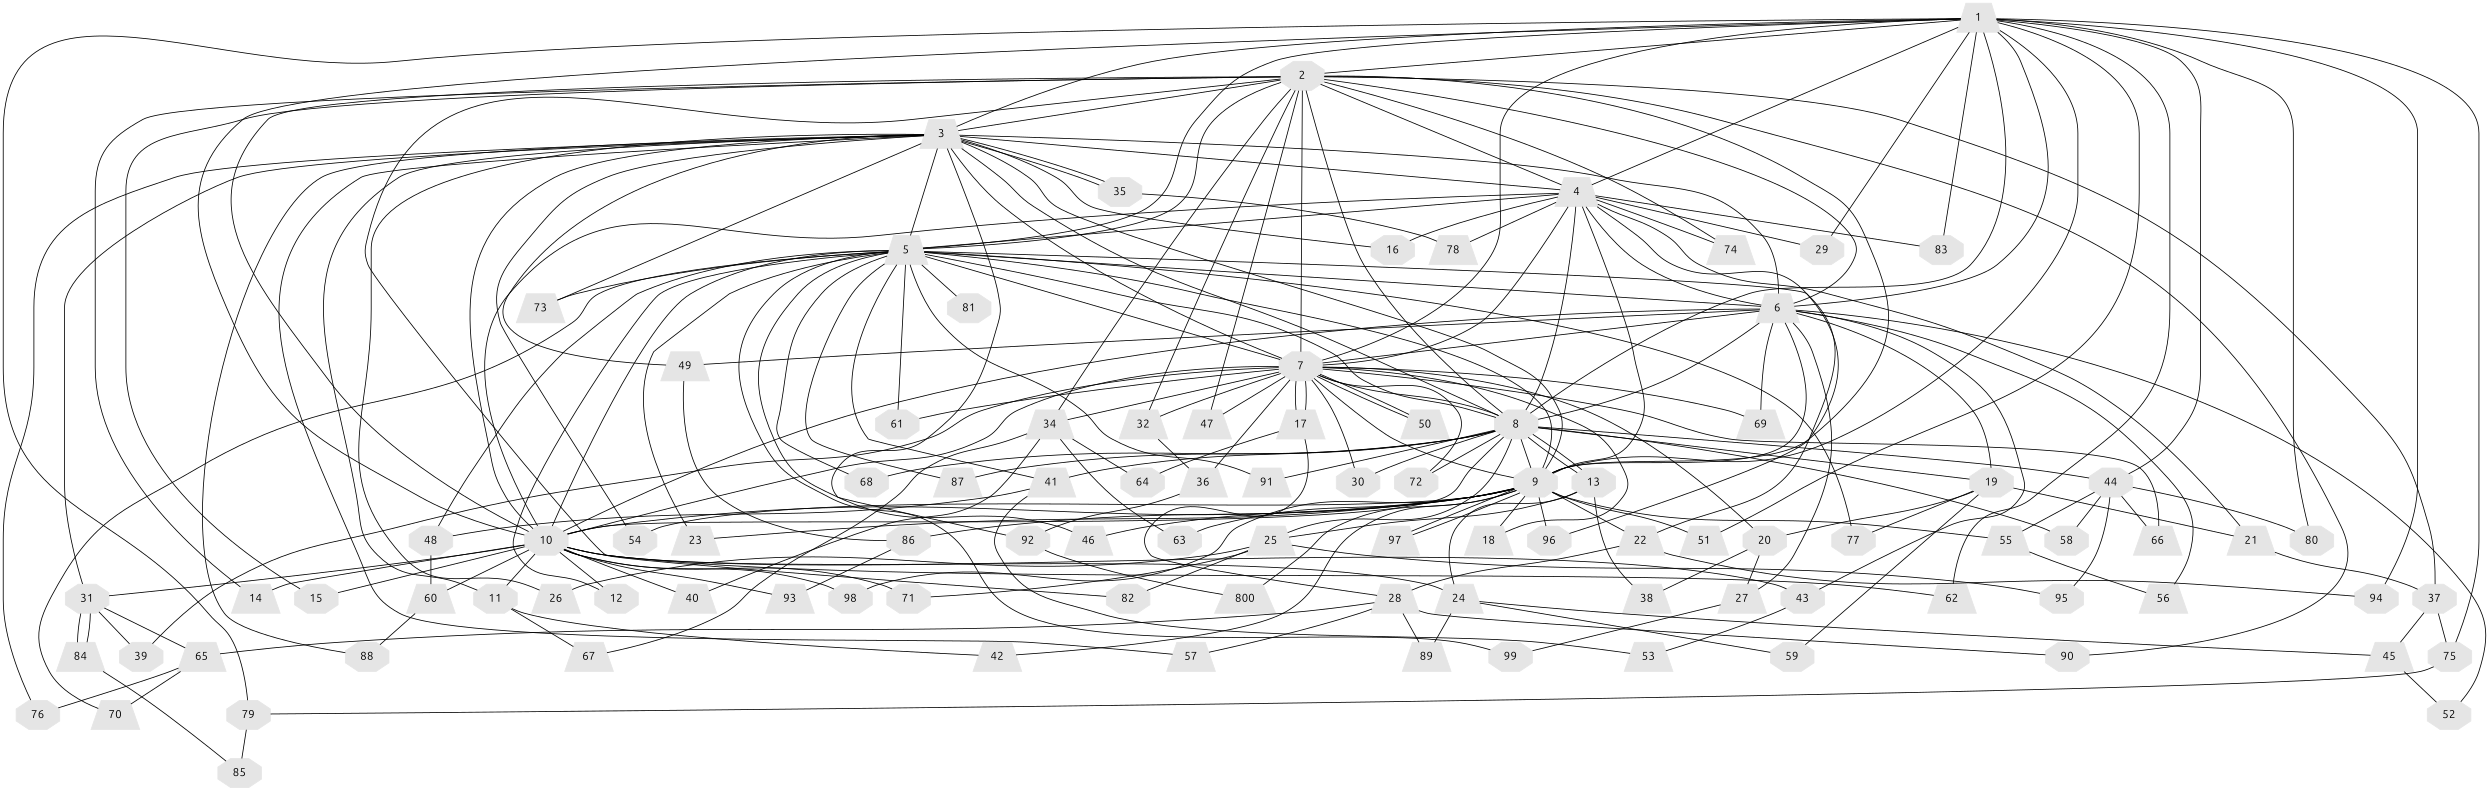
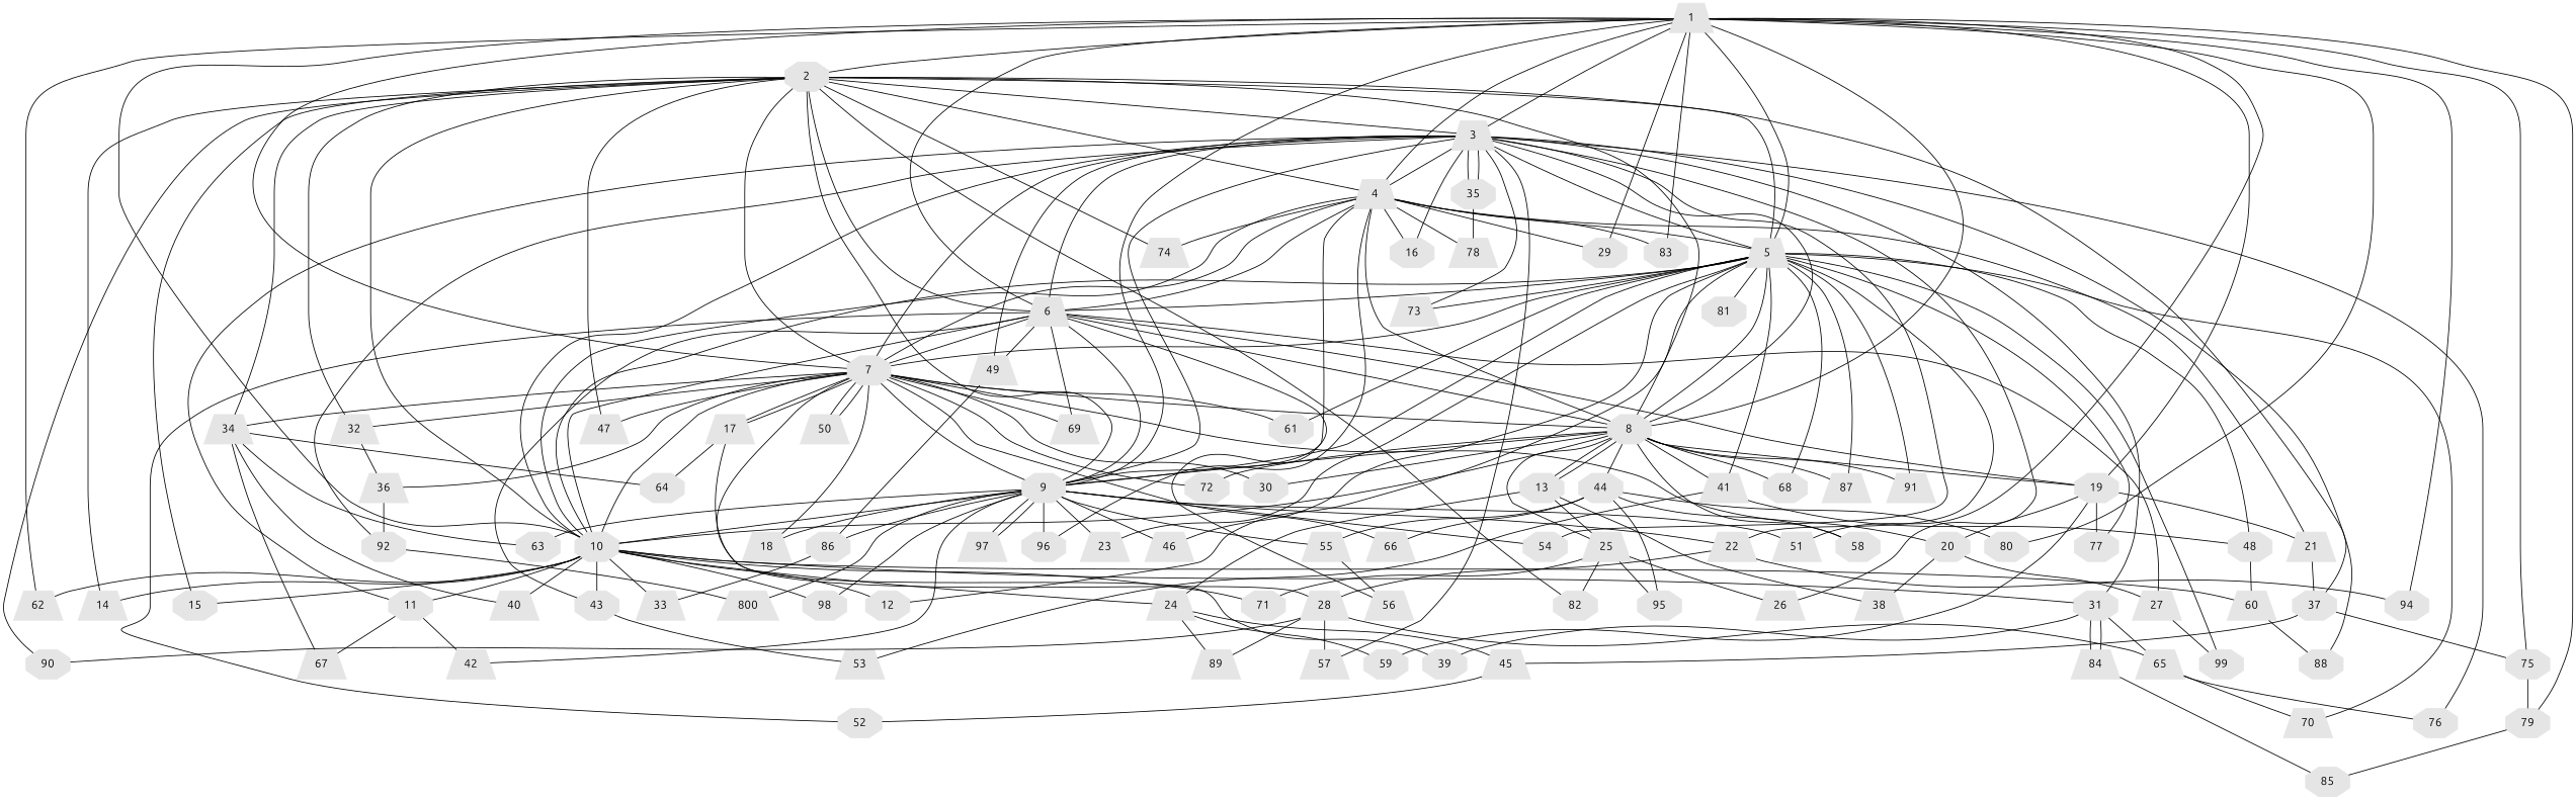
  graph {
    fontname=Ubuntu
    node [color=gray90 fontname=Ubuntu shape=trapezium style=filled]
    edge [fontname=Ubuntu]
    1
    2 [shape=octagon]
    3
    4
    5
    6
    7 [shape=octagon]
    8 [shape=octagon]
    9 [shape=octagon]
    10 [shape=octagon]
    29 [shape=octagon]
    44 [shape=octagon]
    51
    62
    75 [shape=octagon]
    79 [shape=octagon]
    80 [shape=octagon]
    83 [shape=octagon]
    94 [shape=octagon]
    14
    15 [shape=octagon]
    32
    34
    37 [shape=octagon]
    47
    74
    82 [shape=octagon]
    90 [shape=octagon]
    11 [shape=octagon]
    16 [shape=octagon]
    26
    31 [shape=octagon]
    35 [shape=octagon]
    49
    54 [shape=octagon]
    57
    73
    76 [shape=octagon]
    88 [shape=octagon]
    92 [shape=octagon]
    21
    78
    96 [shape=octagon]
    12 [shape=octagon]
    22
    23
    41
    46
    48 [shape=octagon]
    61 [shape=octagon]
    68 [shape=octagon]
    70
    77 [shape=octagon]
    81 [shape=octagon]
    87
    91
    99 [shape=octagon]
    19 [shape=octagon]
    27
    43 [shape=octagon]
    52 [shape=octagon]
    56
    69
    17
    18
    20 [shape=octagon]
    30 [shape=octagon]
    36
    39 [shape=octagon]
    50
    66
    72 [shape=octagon]
    13 [shape=octagon]
    25
    58 [shape=octagon]
    42
    55
    63 [shape=octagon]
    86 [shape=octagon]
    97
    98 [shape=octagon]
    n82 [label=800]
    24
    40
    60
    71 [shape=octagon]
-   93
+   93 [label=33]
    95 [shape=octagon]
    85 [shape=octagon]
    67
    64 [shape=octagon]
    45
    65
    84
    28
    53
    59 [shape=octagon]
    38
    89
    1 -- 2
    1 -- 3
    1 -- 4
    1 -- 5
    1 -- 6
    1 -- 7
    1 -- 8
    1 -- 9
    1 -- 10
    1 -- 29
-   1 -- 44
+   1 -- 19
    1 -- 51
    1 -- 62
    1 -- 75
    1 -- 79
    1 -- 80
    1 -- 83
    1 -- 94
    2 -- 3
    2 -- 4
    2 -- 5
    2 -- 6
    2 -- 7
    2 -- 8
    2 -- 9
    2 -- 10
    2 -- 14
    2 -- 15
    2 -- 32
    2 -- 34
    2 -- 37
    2 -- 47
    2 -- 74
    2 -- 82
    2 -- 90
    3 -- 4
    3 -- 5
    3 -- 6
    3 -- 7
    3 -- 8
    3 -- 9
    3 -- 10
    3 -- 11
    3 -- 16
    3 -- 26
    3 -- 31
    3 -- 35
    3 -- 35
    3 -- 49
    3 -- 54
    3 -- 57
    3 -- 73
    3 -- 76
    3 -- 88
    3 -- 92
    4 -- 5
    4 -- 6
    4 -- 7
    4 -- 8
    4 -- 9
    4 -- 10
    4 -- 29
    4 -- 83
    4 -- 74
    4 -- 16
    4 -- 21
    4 -- 78
    4 -- 96
    5 -- 6
    5 -- 7
    5 -- 8
    5 -- 9
    5 -- 10
    5 -- 73
    5 -- 12
    5 -- 22
    5 -- 23
    5 -- 41
    5 -- 46
    5 -- 48
    5 -- 61
    5 -- 68
    5 -- 70
    5 -- 77
    5 -- 81
    5 -- 87
    5 -- 91
    5 -- 99
    6 -- 7
    6 -- 8
    6 -- 9
    6 -- 10
    6 -- 49
    6 -- 19
    6 -- 27
    6 -- 43
    6 -- 52
    6 -- 56
    6 -- 69
    7 -- 8
    7 -- 9
    7 -- 10
    7 -- 32
    7 -- 34
    7 -- 47
    7 -- 61
    7 -- 69
    7 -- 17
    7 -- 17
    7 -- 18
    7 -- 20
    7 -- 30
    7 -- 36
    7 -- 39
    7 -- 50
    7 -- 50
    7 -- 66
    7 -- 72
    8 -- 9
    8 -- 10
    8 -- 44
    8 -- 41
    8 -- 68
    8 -- 87
    8 -- 91
    8 -- 19
    8 -- 30
    8 -- 72
    8 -- 13
    8 -- 13
    8 -- 25
    8 -- 58
    9 -- 10
    9 -- 51
    9 -- 54
    9 -- 96
    9 -- 22
    9 -- 23
    9 -- 46
    9 -- 18
    9 -- 42
    9 -- 55
    9 -- 63
    9 -- 86
    9 -- 97
    9 -- 97
    9 -- 98
    9 -- n82
    10 -- 62
    10 -- 14
    10 -- 15
    10 -- 11
    10 -- 31
    10 -- 12
    10 -- 43
    10 -- 98
    10 -- 24
    10 -- 40
    10 -- 60
    10 -- 71
    10 -- 93
    44 -- 80
    44 -- 66
    44 -- 58
    44 -- 55
    44 -- 95
    75 -- 79
    79 -- 85
    32 -- 36
    34 -- 63
    34 -- 40
    34 -- 67
    34 -- 64
    37 -- 75
    37 -- 45
    11 -- 42
    11 -- 67
    31 -- 39
    31 -- 65
    31 -- 84
    31 -- 84
    35 -- 78
    49 -- 86
    92 -- n82
    21 -- 37
    22 -- 94
    22 -- 28
    41 -- 48
    41 -- 53
    48 -- 60
    19 -- 21
    19 -- 77
    19 -- 20
    19 -- 59
    27 -- 99
    43 -- 53
    17 -- 64
    17 -- 28
    20 -- 27
    20 -- 38
    36 -- 92
    13 -- 25
    13 -- 24
    13 -- 38
    25 -- 82
    25 -- 26
    25 -- 71
    25 -- 95
    55 -- 56
    86 -- 93
    24 -- 45
    24 -- 59
    24 -- 89
    60 -- 88
    45 -- 52
    65 -- 76
    65 -- 70
    84 -- 85
    28 -- 90
    28 -- 57
    28 -- 65
    28 -- 89
  }
